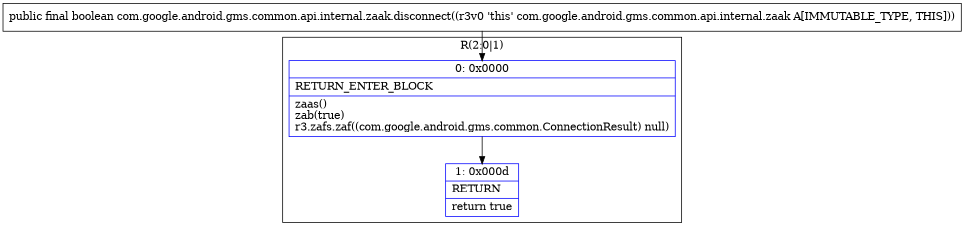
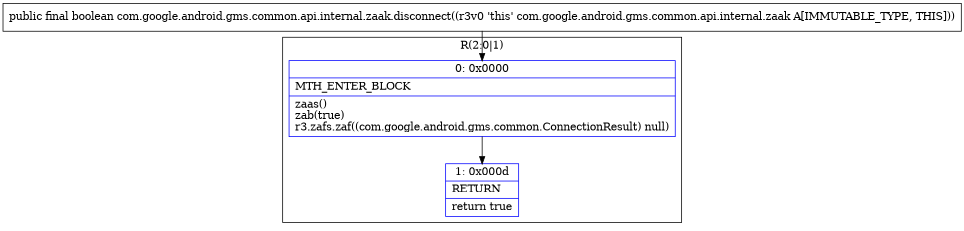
  digraph {
    node [color=blue shape=record]
-   n1 [label="{0\:\ 0x0000|RETURN_ENTER_BLOCK\l|zaas()\lzab(true)\lr3.zafs.zaf((com.google.android.gms.common.ConnectionResult) null)\l}"]
+   n1 [label="{0\:\ 0x0000|MTH_ENTER_BLOCK\l|zaas()\lzab(true)\lr3.zafs.zaf((com.google.android.gms.common.ConnectionResult) null)\l}"]
    n2 [label="{1\:\ 0x000d|RETURN\l|return true\l}"]
    n3 [label="{public final boolean com.google.android.gms.common.api.internal.zaak.disconnect((r3v0 'this' com.google.android.gms.common.api.internal.zaak A[IMMUTABLE_TYPE, THIS])) }" color=""]
    subgraph cluster_1 {
      label="R(2:0|1)"
      n1
      n2
    }
    n1 -> n2
    n3 -> n1
  }
